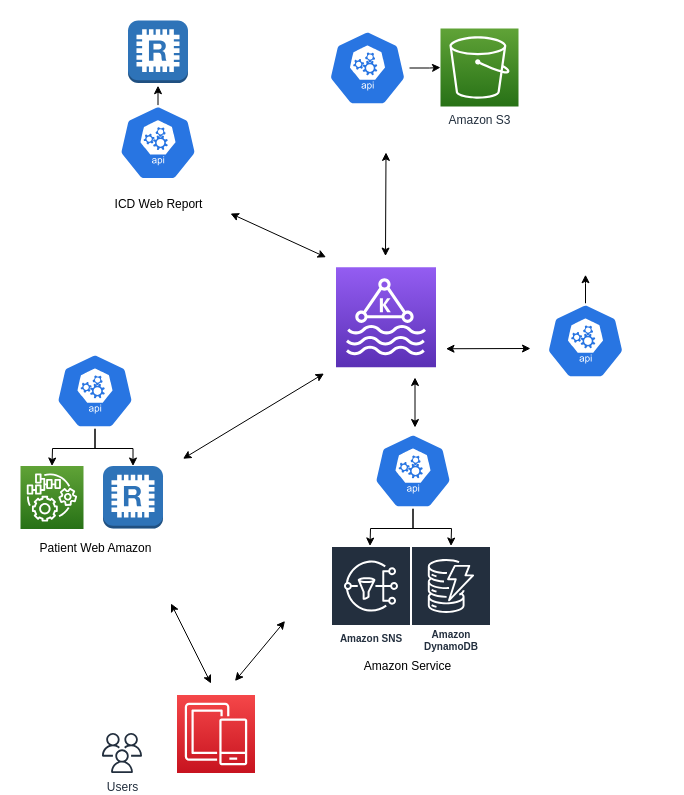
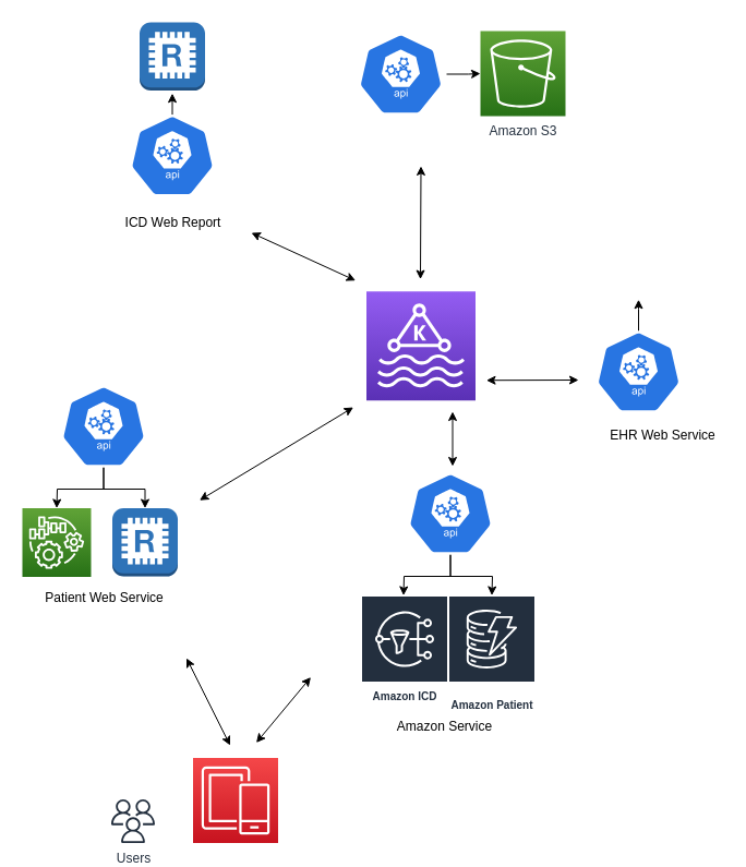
  <mxCell id="0" />
  <mxCell id="1" parent="0" />
  <mxCell id="2" value="Amazon S3" style="outlineConnect=0;fontColor=#232F3E;gradientColor=#60A337;gradientDirection=north;fillColor=#277116;strokeColor=#ffffff;dashed=0;verticalLabelPosition=bottom;verticalAlign=top;align=center;html=1;fontSize=12;fontStyle=0;aspect=fixed;shape=mxgraph.aws4.resourceIcon;resIcon=mxgraph.aws4.s3;labelBackgroundColor=none;" vertex="1" parent="1"><mxGeometry x="440" y="28" width="78" height="78" as="geometry" /></mxCell>
  <mxCell id="3" value="Users&lt;br&gt;" style="outlineConnect=0;fontColor=#232F3E;gradientColor=none;fillColor=#232F3E;strokeColor=none;dashed=0;verticalLabelPosition=bottom;verticalAlign=top;align=center;html=1;fontSize=12;fontStyle=0;aspect=fixed;pointerEvents=1;shape=mxgraph.aws4.users;labelBackgroundColor=none;" vertex="1" parent="1"><mxGeometry x="101.5" y="732.5" width="40" height="40" as="geometry" /></mxCell>
  <mxCell id="4" value="" style="points=[[0,0,0],[0.25,0,0],[0.5,0,0],[0.75,0,0],[1,0,0],[0,1,0],[0.25,1,0],[0.5,1,0],[0.75,1,0],[1,1,0],[0,0.25,0],[0,0.5,0],[0,0.75,0],[1,0.25,0],[1,0.5,0],[1,0.75,0]];outlineConnect=0;fontColor=#232F3E;gradientColor=#945DF2;gradientDirection=north;fillColor=#5A30B5;strokeColor=#ffffff;dashed=0;verticalLabelPosition=bottom;verticalAlign=top;align=center;html=1;fontSize=12;fontStyle=0;aspect=fixed;shape=mxgraph.aws4.resourceIcon;resIcon=mxgraph.aws4.managed_streaming_for_kafka;" vertex="1" parent="1"><mxGeometry x="335.5" y="266.75" width="100" height="100" as="geometry" /></mxCell>
- <mxCell id="5" value="Amazon SNS" style="outlineConnect=0;fontColor=#232F3E;gradientColor=none;strokeColor=#ffffff;fillColor=#232F3E;dashed=0;verticalLabelPosition=middle;verticalAlign=bottom;align=center;html=1;whiteSpace=wrap;fontSize=10;fontStyle=1;spacing=3;shape=mxgraph.aws4.productIcon;prIcon=mxgraph.aws4.sns;" vertex="1" parent="1"><mxGeometry x="330.5" y="545.5" width="80" height="102.5" as="geometry" /></mxCell>
+ <mxCell id="5" value="Amazon ICD" style="outlineConnect=0;fontColor=#232F3E;gradientColor=none;strokeColor=#ffffff;fillColor=#232F3E;dashed=0;verticalLabelPosition=middle;verticalAlign=bottom;align=center;html=1;whiteSpace=wrap;fontSize=10;fontStyle=1;spacing=3;shape=mxgraph.aws4.productIcon;prIcon=mxgraph.aws4.sns;" vertex="1" parent="1"><mxGeometry x="330.5" y="545.5" width="80" height="102.5" as="geometry" /></mxCell>
  <mxCell id="6" style="edgeStyle=orthogonalEdgeStyle;rounded=0;orthogonalLoop=1;jettySize=auto;html=1;exitX=0.5;exitY=1;exitDx=0;exitDy=0;exitPerimeter=0;entryX=0.5;entryY=0;entryDx=0;entryDy=0;entryPerimeter=0;" edge="1" parent="1" source="8"><mxGeometry relative="1" as="geometry"><mxPoint x="369.5" y="545.5" as="targetPoint" /></mxGeometry></mxCell>
  <mxCell id="7" style="edgeStyle=orthogonalEdgeStyle;rounded=0;orthogonalLoop=1;jettySize=auto;html=1;" edge="1" parent="1" source="8"><mxGeometry relative="1" as="geometry"><mxPoint x="450.5" y="545.5" as="targetPoint" /></mxGeometry></mxCell>
  <mxCell id="8" value="" style="html=1;dashed=0;whitespace=wrap;fillColor=#2875E2;strokeColor=#ffffff;points=[[0.005,0.63,0],[0.1,0.2,0],[0.9,0.2,0],[0.5,0,0],[0.995,0.63,0],[0.72,0.99,0],[0.5,1,0],[0.28,0.99,0]];shape=mxgraph.kubernetes.icon;prIcon=api" vertex="1" parent="1"><mxGeometry x="370.5" y="433" width="84" height="75" as="geometry" /></mxCell>
  <mxCell id="9" value="Amazon Service" style="text;html=1;resizable=0;autosize=1;align=center;verticalAlign=middle;points=[];fillColor=none;strokeColor=none;rounded=0;" vertex="1" parent="1"><mxGeometry x="346.5" y="655.5" width="120" height="20" as="geometry" /></mxCell>
- <mxCell id="10" value="Amazon DynamoDB" style="outlineConnect=0;fontColor=#232F3E;gradientColor=none;strokeColor=#ffffff;fillColor=#232F3E;dashed=0;verticalLabelPosition=middle;verticalAlign=bottom;align=center;html=1;whiteSpace=wrap;fontSize=10;fontStyle=1;spacing=3;shape=mxgraph.aws4.productIcon;prIcon=mxgraph.aws4.dynamodb;" vertex="1" parent="1"><mxGeometry x="410.5" y="545.5" width="80" height="110" as="geometry" /></mxCell>
+ <mxCell id="10" value="Amazon Patient" style="outlineConnect=0;fontColor=#232F3E;gradientColor=none;strokeColor=#ffffff;fillColor=#232F3E;dashed=0;verticalLabelPosition=middle;verticalAlign=bottom;align=center;html=1;whiteSpace=wrap;fontSize=10;fontStyle=1;spacing=3;shape=mxgraph.aws4.productIcon;prIcon=mxgraph.aws4.dynamodb;" vertex="1" parent="1"><mxGeometry x="410.5" y="545.5" width="80" height="110" as="geometry" /></mxCell>
  <mxCell id="11" value="" style="points=[[0,0,0],[0.25,0,0],[0.5,0,0],[0.75,0,0],[1,0,0],[0,1,0],[0.25,1,0],[0.5,1,0],[0.75,1,0],[1,1,0],[0,0.25,0],[0,0.5,0],[0,0.75,0],[1,0.25,0],[1,0.5,0],[1,0.75,0]];outlineConnect=0;fontColor=#232F3E;gradientColor=#F54749;gradientDirection=north;fillColor=#C7131F;strokeColor=#ffffff;dashed=0;verticalLabelPosition=bottom;verticalAlign=top;align=center;html=1;fontSize=12;fontStyle=0;aspect=fixed;shape=mxgraph.aws4.resourceIcon;resIcon=mxgraph.aws4.mobile;" vertex="1" parent="1"><mxGeometry x="176.5" y="694.5" width="78" height="78" as="geometry" /></mxCell>
  <mxCell id="12" style="edgeStyle=orthogonalEdgeStyle;rounded=0;orthogonalLoop=1;jettySize=auto;html=1;exitX=0.5;exitY=1;exitDx=0;exitDy=0;exitPerimeter=0;entryX=0.5;entryY=0;entryDx=0;entryDy=0;entryPerimeter=0;" edge="1" parent="1" source="14"><mxGeometry relative="1" as="geometry"><mxPoint x="51.5" y="465.5" as="targetPoint" /></mxGeometry></mxCell>
  <mxCell id="13" style="edgeStyle=orthogonalEdgeStyle;rounded=0;orthogonalLoop=1;jettySize=auto;html=1;" edge="1" parent="1" source="14" target="15"><mxGeometry relative="1" as="geometry" /></mxCell>
  <mxCell id="14" value="" style="html=1;dashed=0;whitespace=wrap;fillColor=#2875E2;strokeColor=#ffffff;points=[[0.005,0.63,0],[0.1,0.2,0],[0.9,0.2,0],[0.5,0,0],[0.995,0.63,0],[0.72,0.99,0],[0.5,1,0],[0.28,0.99,0]];shape=mxgraph.kubernetes.icon;prIcon=api" vertex="1" parent="1"><mxGeometry x="52.5" y="353" width="84" height="75" as="geometry" /></mxCell>
  <mxCell id="15" value="" style="outlineConnect=0;dashed=0;verticalLabelPosition=bottom;verticalAlign=top;align=center;html=1;shape=mxgraph.aws3.redis;fillColor=#2E73B8;gradientColor=none;" vertex="1" parent="1"><mxGeometry x="102.5" y="465.5" width="60" height="62.5" as="geometry" /></mxCell>
- <mxCell id="16" value="Patient Web Amazon" style="text;html=1;resizable=0;autosize=1;align=center;verticalAlign=middle;points=[];fillColor=none;strokeColor=none;rounded=0;" vertex="1" parent="1"><mxGeometry x="34.5" y="538" width="120" height="20" as="geometry" /></mxCell>
+ <mxCell id="16" value="Patient Web Service" style="text;html=1;resizable=0;autosize=1;align=center;verticalAlign=middle;points=[];fillColor=none;strokeColor=none;rounded=0;" vertex="1" parent="1"><mxGeometry x="34.5" y="538" width="120" height="20" as="geometry" /></mxCell>
  <mxCell id="17" style="edgeStyle=orthogonalEdgeStyle;rounded=0;orthogonalLoop=1;jettySize=auto;html=1;exitX=0.5;exitY=0;exitDx=0;exitDy=0;exitPerimeter=0;entryX=0.5;entryY=0.975;entryDx=0;entryDy=0;entryPerimeter=0;" edge="1" parent="1" source="18"><mxGeometry relative="1" as="geometry"><mxPoint x="157.5" y="85.188" as="targetPoint" /></mxGeometry></mxCell>
  <mxCell id="18" value="" style="html=1;dashed=0;whitespace=wrap;fillColor=#2875E2;strokeColor=#ffffff;points=[[0.005,0.63,0],[0.1,0.2,0],[0.9,0.2,0],[0.5,0,0],[0.995,0.63,0],[0.72,0.99,0],[0.5,1,0],[0.28,0.99,0]];shape=mxgraph.kubernetes.icon;prIcon=api" vertex="1" parent="1"><mxGeometry x="115.5" y="104.75" width="84" height="75" as="geometry" /></mxCell>
  <mxCell id="19" value="ICD Web Report" style="text;html=1;resizable=0;autosize=1;align=center;verticalAlign=middle;points=[];fillColor=none;strokeColor=none;rounded=0;" vertex="1" parent="1"><mxGeometry x="102.5" y="193.75" width="110" height="20" as="geometry" /></mxCell>
  <mxCell id="20" value="" style="endArrow=classic;startArrow=classic;html=1;" edge="1" parent="1"><mxGeometry width="50" height="50" relative="1" as="geometry"><mxPoint x="182.5" y="458.25" as="sourcePoint" /><mxPoint x="323.5" y="373" as="targetPoint" /></mxGeometry></mxCell>
  <mxCell id="21" value="" style="endArrow=classic;startArrow=classic;html=1;" edge="1" parent="1"><mxGeometry width="50" height="50" relative="1" as="geometry"><mxPoint x="414.5" y="427" as="sourcePoint" /><mxPoint x="414.5" y="377" as="targetPoint" /><Array as="points" /></mxGeometry></mxCell>
  <mxCell id="22" value="" style="endArrow=classic;startArrow=classic;html=1;" edge="1" parent="1"><mxGeometry width="50" height="50" relative="1" as="geometry"><mxPoint x="230" y="213" as="sourcePoint" /><mxPoint x="325.5" y="256.75" as="targetPoint" /></mxGeometry></mxCell>
  <mxCell id="23" value="" style="endArrow=classic;startArrow=classic;html=1;" edge="1" parent="1"><mxGeometry width="50" height="50" relative="1" as="geometry"><mxPoint x="210.5" y="683" as="sourcePoint" /><mxPoint x="170.5" y="603" as="targetPoint" /></mxGeometry></mxCell>
  <mxCell id="24" value="" style="endArrow=classic;startArrow=classic;html=1;" edge="1" parent="1"><mxGeometry width="50" height="50" relative="1" as="geometry"><mxPoint x="284.5" y="620.5" as="sourcePoint" /><mxPoint x="234.5" y="680.5" as="targetPoint" /></mxGeometry></mxCell>
  <mxCell id="25" style="edgeStyle=orthogonalEdgeStyle;rounded=0;orthogonalLoop=1;jettySize=auto;html=1;" edge="1" parent="1" source="26" target="2"><mxGeometry relative="1" as="geometry" /></mxCell>
  <mxCell id="26" value="" style="html=1;dashed=0;whitespace=wrap;fillColor=#2875E2;strokeColor=#ffffff;points=[[0.005,0.63,0],[0.1,0.2,0],[0.9,0.2,0],[0.5,0,0],[0.995,0.63,0],[0.72,0.99,0],[0.5,1,0],[0.28,0.99,0]];shape=mxgraph.kubernetes.icon;prIcon=api" vertex="1" parent="1"><mxGeometry x="325" y="30" width="84" height="75" as="geometry" /></mxCell>
  <mxCell id="27" value="" style="endArrow=classic;startArrow=classic;html=1;" edge="1" parent="1"><mxGeometry width="50" height="50" relative="1" as="geometry"><mxPoint x="385.5" y="151.93" as="sourcePoint" /><mxPoint x="385" y="255.56" as="targetPoint" /></mxGeometry></mxCell>
  <mxCell id="28" style="edgeStyle=orthogonalEdgeStyle;rounded=0;orthogonalLoop=1;jettySize=auto;html=1;" edge="1" parent="1" source="29"><mxGeometry relative="1" as="geometry"><mxPoint x="585" y="274.25" as="targetPoint" /></mxGeometry></mxCell>
  <mxCell id="29" value="" style="html=1;dashed=0;whitespace=wrap;fillColor=#2875E2;strokeColor=#ffffff;points=[[0.005,0.63,0],[0.1,0.2,0],[0.9,0.2,0],[0.5,0,0],[0.995,0.63,0],[0.72,0.99,0],[0.5,1,0],[0.28,0.99,0]];shape=mxgraph.kubernetes.icon;prIcon=api" vertex="1" parent="1"><mxGeometry x="540" y="303" width="90" height="75" as="geometry" /></mxCell>
+ <mxCell id="30" value="EHR Web Service" style="text;html=1;resizable=0;autosize=1;align=center;verticalAlign=middle;points=[];fillColor=none;strokeColor=none;rounded=0;" vertex="1" parent="1"><mxGeometry x="552" y="389.25" width="110" height="20" as="geometry" /></mxCell>
  <mxCell id="31" value="" style="endArrow=classic;startArrow=classic;html=1;" edge="1" parent="1"><mxGeometry width="50" height="50" relative="1" as="geometry"><mxPoint x="530" y="348" as="sourcePoint" /><mxPoint x="445.5" y="348.25" as="targetPoint" /></mxGeometry></mxCell>
  <mxCell id="32" value="" style="outlineConnect=0;dashed=0;verticalLabelPosition=bottom;verticalAlign=top;align=center;html=1;shape=mxgraph.aws3.redis;fillColor=#2E73B8;gradientColor=none;" vertex="1" parent="1"><mxGeometry x="127.5" y="20" width="60" height="62.5" as="geometry" /></mxCell>
  <mxCell id="33" value="" style="points=[[0,0,0],[0.25,0,0],[0.5,0,0],[0.75,0,0],[1,0,0],[0,1,0],[0.25,1,0],[0.5,1,0],[0.75,1,0],[1,1,0],[0,0.25,0],[0,0.5,0],[0,0.75,0],[1,0.25,0],[1,0.5,0],[1,0.75,0]];outlineConnect=0;fontColor=#232F3E;gradientColor=#60A337;gradientDirection=north;fillColor=#277116;strokeColor=#ffffff;dashed=0;verticalLabelPosition=bottom;verticalAlign=top;align=center;html=1;fontSize=12;fontStyle=0;aspect=fixed;shape=mxgraph.aws4.resourceIcon;resIcon=mxgraph.aws4.iot_things_graph;" vertex="1" parent="1"><mxGeometry x="20" y="465.5" width="63" height="63" as="geometry" /></mxCell>
  <mxCell id="34" value="" style="shape=image;html=1;verticalAlign=top;verticalLabelPosition=bottom;labelBackgroundColor=#ffffff;imageAspect=0;aspect=fixed;image=https://cdn4.iconfinder.com/data/icons/imod/128/Harware/iDatabase.png" vertex="1" parent="1"><mxGeometry x="545" y="193" width="80" height="80" as="geometry" /></mxCell>
